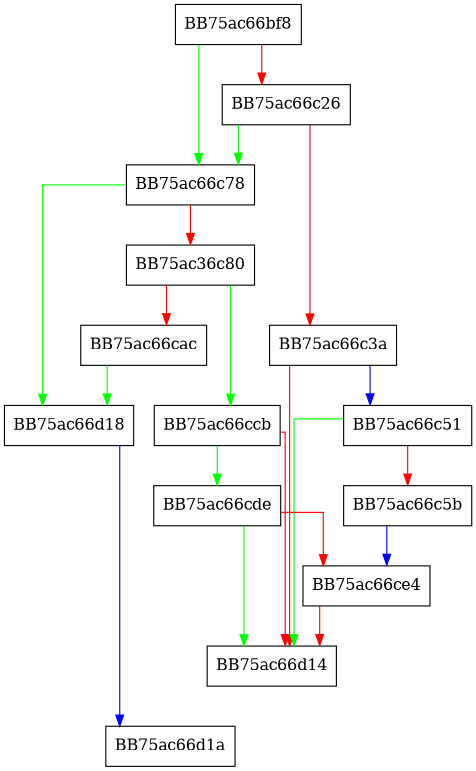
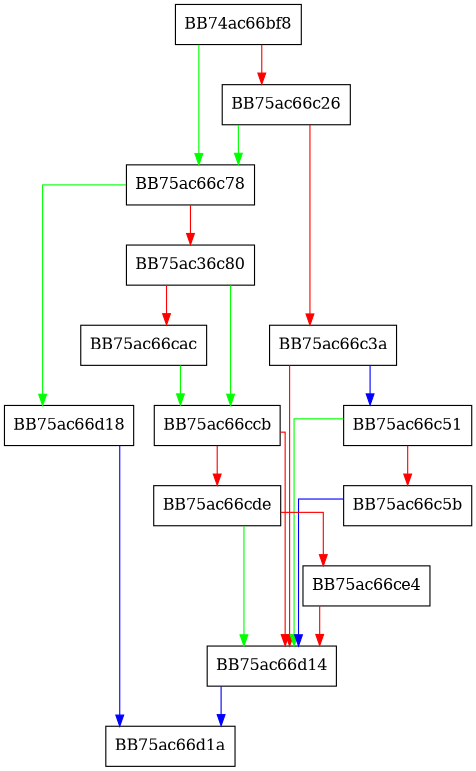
  digraph {
    splines=ortho
    node [shape=box]
    edge [color=red]
-   BB75ac66bf8
+   BB75ac66bf8 [label=BB74ac66bf8]
    BB75ac66c78
    BB75ac66c26
    BB75ac66d18
    n5 [label=BB75ac36c80]
    BB75ac66c3a
    BB75ac66d1a
    BB75ac66ccb
    BB75ac66cac
    BB75ac66d14
    BB75ac66c51
    BB75ac66c5b
    BB75ac66cde
    BB75ac66ce4
    BB75ac66bf8 -> BB75ac66c78 [color=green]
    BB75ac66bf8 -> BB75ac66c26
    BB75ac66c78 -> BB75ac66d18 [color=green]
    BB75ac66c78 -> n5
    BB75ac66c26 -> BB75ac66c78 [color=green]
    BB75ac66c26 -> BB75ac66c3a
    BB75ac66d18 -> BB75ac66d1a [color=blue]
    n5 -> BB75ac66ccb [color=green]
    n5 -> BB75ac66cac
    BB75ac66c3a -> BB75ac66d14
    BB75ac66c3a -> BB75ac66c51 [color=blue]
    BB75ac66ccb -> BB75ac66d14
-   BB75ac66ccb -> BB75ac66cde [color=green]
-   BB75ac66cac -> BB75ac66d18 [color=green]
+   BB75ac66ccb -> BB75ac66cde
+   BB75ac66cac -> BB75ac66ccb [color=green]
+   BB75ac66d14 -> BB75ac66d1a [color=blue]
    BB75ac66c51 -> BB75ac66d14 [color=green]
    BB75ac66c51 -> BB75ac66c5b
-   BB75ac66c5b -> BB75ac66ce4 [color=blue]
+   BB75ac66c5b -> BB75ac66d14 [color=blue]
    BB75ac66cde -> BB75ac66d14 [color=green]
    BB75ac66cde -> BB75ac66ce4
    BB75ac66ce4 -> BB75ac66d14
  }
